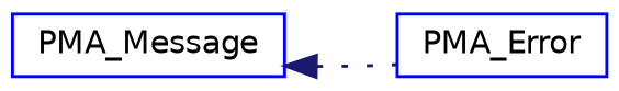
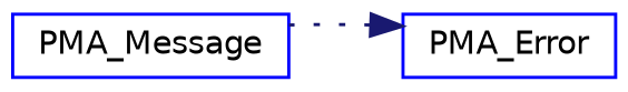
  digraph {
    rankdir=LR
    node [color=blue fillcolor=white fontname=Helvetica fontsize=10 shape=record style=filled]
    n1 [height=0.2 label=PMA_Message width=0.4]
    n2 [height=0.2 label=PMA_Error width=0.4]
-   n1 -> n2 [color=midnightblue dir=back fontname=Helvetica fontsize=10 labelfontname=Helvetica labelfontsize=10 style=dotted]
+   n2 -> n1 [color=midnightblue dir=back fontname=Helvetica fontsize=10 labelfontname=Helvetica labelfontsize=10 style=dotted]
  }
